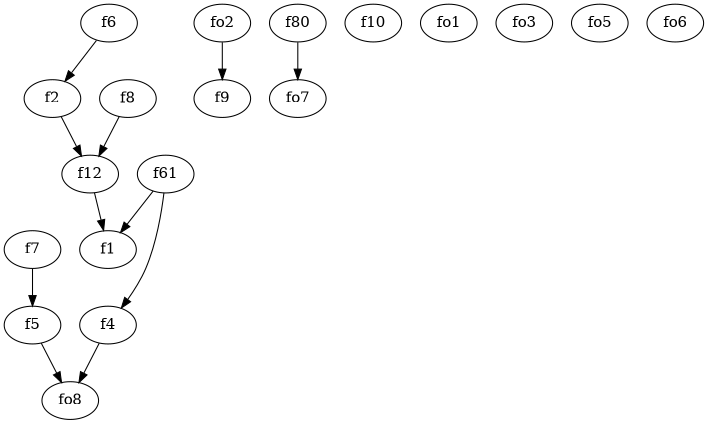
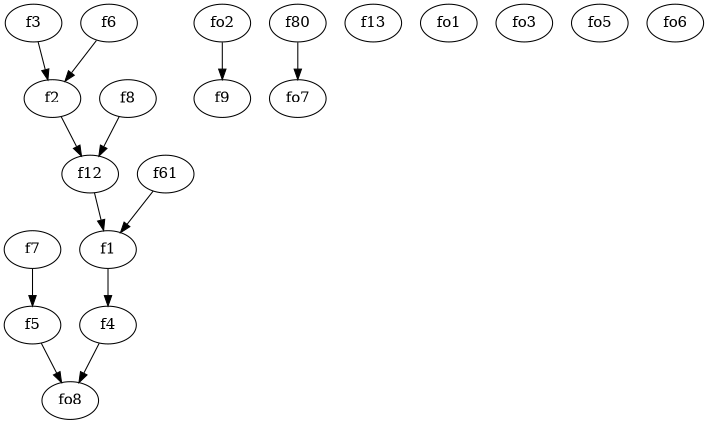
  strict digraph {
    edge [weight=2]
    f1
    f4
    fo8
    f2
    f12
+   f3
    f5
    f6
    f7
    f8
    fo2
    f9
    n13 [label=f80]
    fo7
    n15 [label=f61]
-   f13 [label=f10]
+   f13
    fo1
    fo3
    fo5
    fo6
-   n15 -> f4
+   f1 -> f4
    f4 -> fo8
    f2 -> f12
    f12 -> f1
+   f3 -> f2
    f5 -> fo8
    f6 -> f2
    f7 -> f5
    f8 -> f12
    fo2 -> f9
    n13 -> fo7
    n15 -> f1
  }
